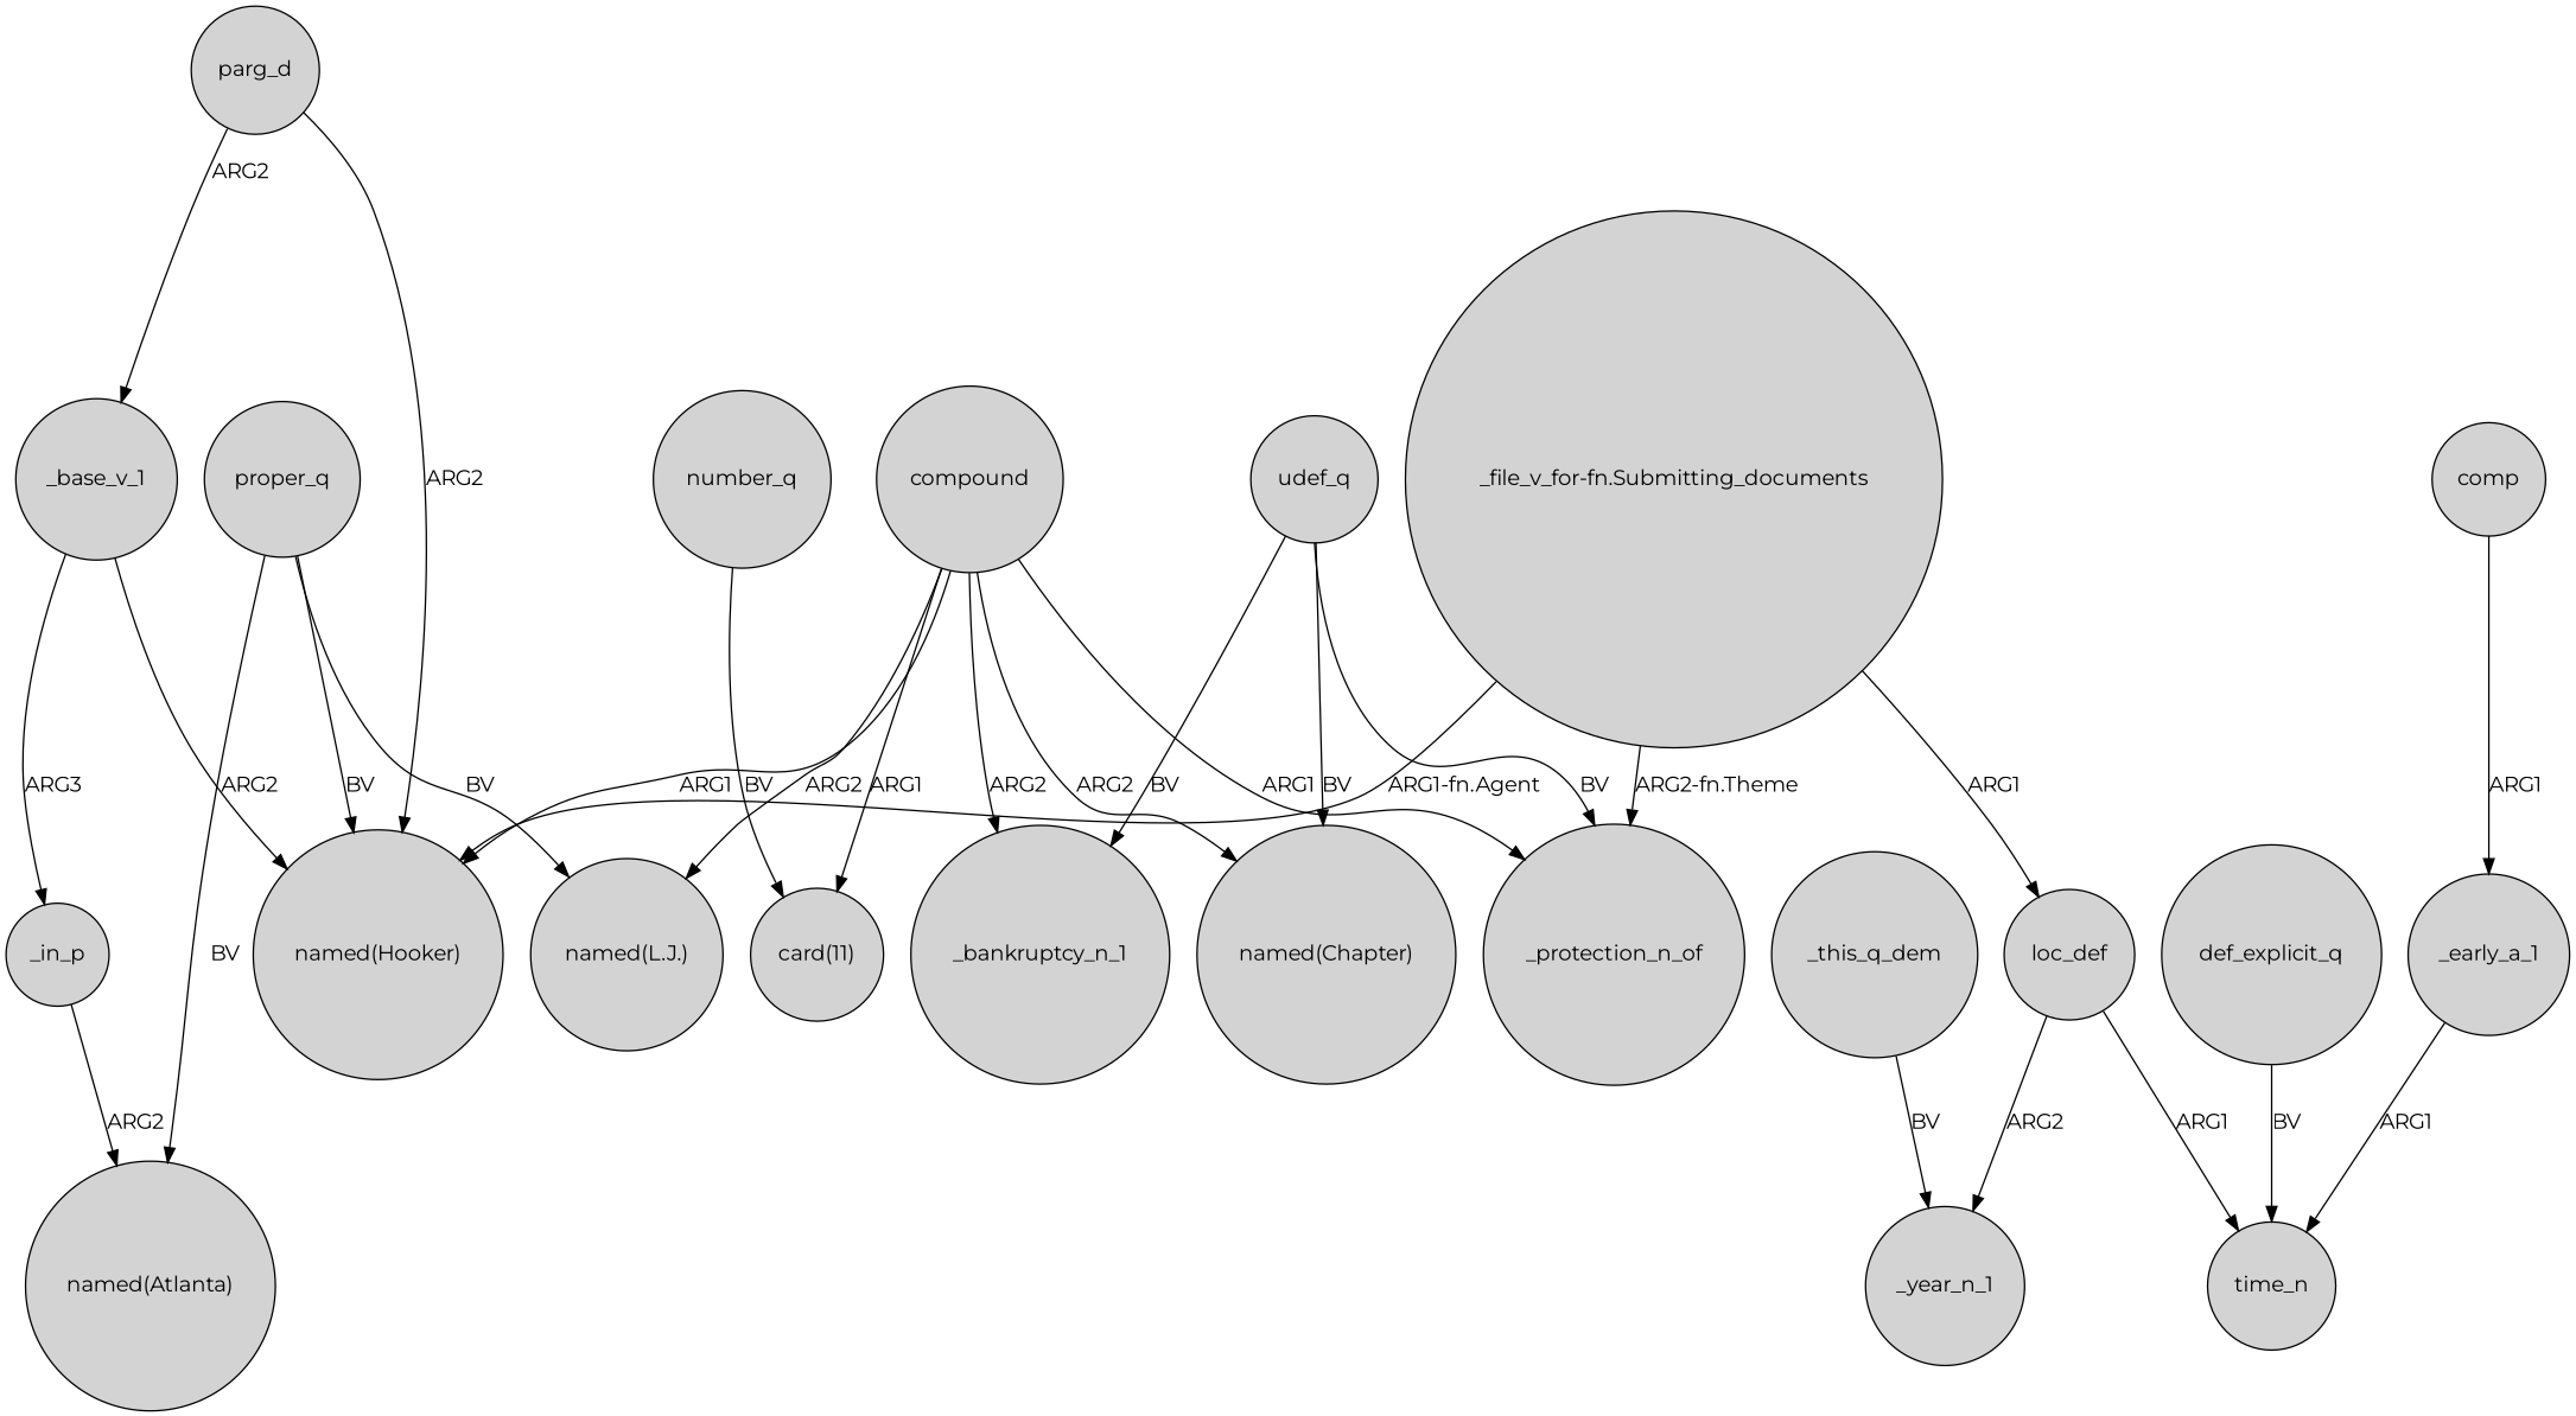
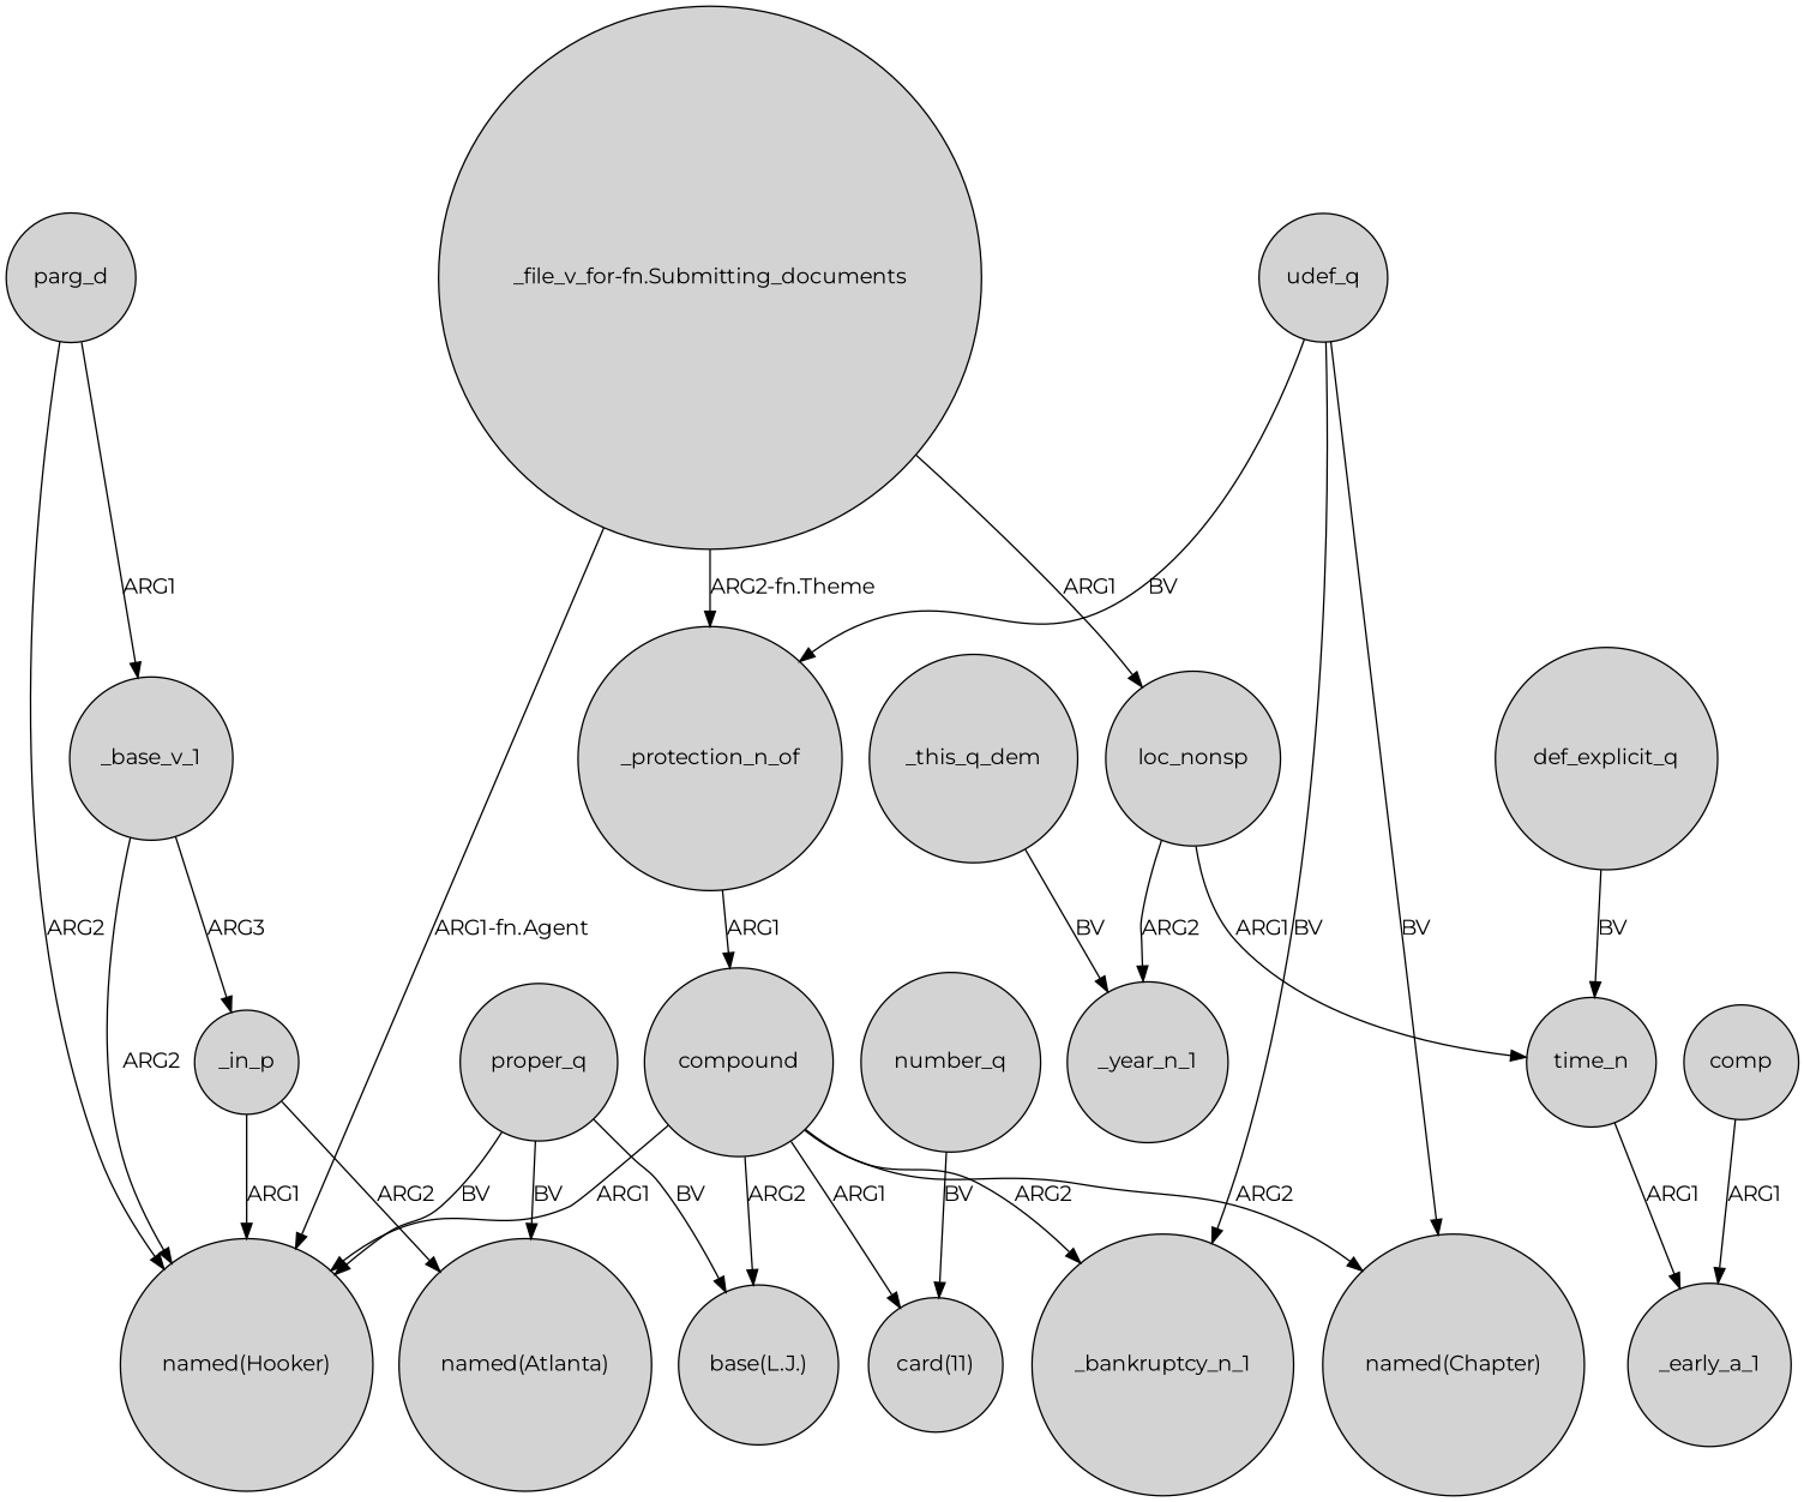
  digraph {
    fontname=Montserrat
    node [fontname=Montserrat shape=circle style=filled]
    edge [fontname=Montserrat]
    _in_p
    "named(Hooker)"
    "named(Atlanta)"
    proper_q
-   "named(L.J.)"
+   "named(L.J.)" [label="base(L.J.)"]
    number_q
    "card(11)"
    udef_q
    _bankruptcy_n_1
    "named(Chapter)"
    _protection_n_of
    compound
    "_file_v_for-fn.Submitting_documents"
-   loc_nonsp [label=loc_def]
+   loc_nonsp
    def_explicit_q
    time_n
    _year_n_1
    _base_v_1
    parg_d
    _early_a_1
    comp
    _this_q_dem
+   _in_p -> "named(Hooker)" [label=ARG1]
    _in_p -> "named(Atlanta)" [label=ARG2]
    proper_q -> "named(Hooker)" [label=BV]
    proper_q -> "named(Atlanta)" [label=BV]
    proper_q -> "named(L.J.)" [label=BV]
    number_q -> "card(11)" [label=BV]
    udef_q -> _bankruptcy_n_1 [label=BV]
    udef_q -> "named(Chapter)" [label=BV]
    udef_q -> _protection_n_of [label=BV]
    compound -> "named(Hooker)" [label=ARG1]
    compound -> "named(L.J.)" [label=ARG2]
    compound -> "card(11)" [label=ARG1]
    compound -> _bankruptcy_n_1 [label=ARG2]
    compound -> "named(Chapter)" [label=ARG2]
-   compound -> _protection_n_of [label=ARG1]
+   _protection_n_of -> compound [label=ARG1]
    "_file_v_for-fn.Submitting_documents" -> "named(Hooker)" [label="ARG1-fn.Agent"]
    "_file_v_for-fn.Submitting_documents" -> _protection_n_of [label="ARG2-fn.Theme"]
    "_file_v_for-fn.Submitting_documents" -> loc_nonsp [label=ARG1]
    loc_nonsp -> time_n [label=ARG1]
    loc_nonsp -> _year_n_1 [label=ARG2]
    def_explicit_q -> time_n [label=BV]
    _base_v_1 -> _in_p [label=ARG3]
    _base_v_1 -> "named(Hooker)" [label=ARG2]
    parg_d -> "named(Hooker)" [label=ARG2]
-   parg_d -> _base_v_1 [label=ARG2]
-   _early_a_1 -> time_n [label=ARG1]
+   parg_d -> _base_v_1 [label=ARG1]
+   time_n -> _early_a_1 [label=ARG1]
    comp -> _early_a_1 [label=ARG1]
    _this_q_dem -> _year_n_1 [label=BV]
  }
